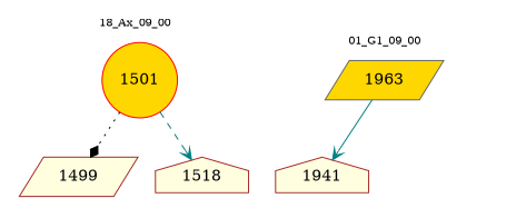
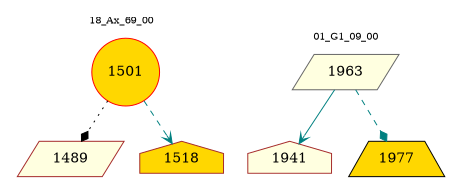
  digraph {
    node [color=brown fillcolor=lightyellow shape=parallelogram style=filled]
    edge [arrowhead=diamond color=teal style=dashed]
    n1 [color=red fillcolor=gold label=1501 shape=circle]
-   n2 [label=1499]
-   n3 [label=1518 shape=house]
-   n4 [color=gray40 fillcolor=gold label=1963]
+   n2 [label=1489]
+   n3 [fillcolor=gold label=1518 shape=house]
+   n4 [color=gray40 label=1963]
    n5 [label=1941 shape=house]
+   n6 [color=black fillcolor=gold label=1977 shape=trapezium]
    subgraph cluster_1 {
      color=white
      fontsize=10
-     label="18_Ax_09_00"
+     label="18_Ax_69_00"
      n1
      n2
      n3
    }
    subgraph cluster_2 {
      color=white
      fontsize=10
      label="01_G1_09_00"
      n4
      n5
+     n6
    }
    n1 -> n2 [color=black style=dotted]
    n1 -> n3 [arrowhead=vee]
    n4 -> n5 [arrowhead=vee style=solid]
+   n4 -> n6
  }
